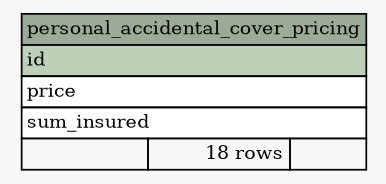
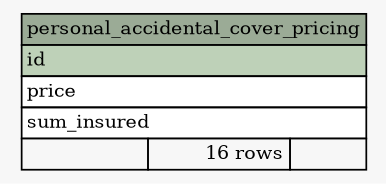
  digraph {
    bgcolor="#f7f7f7"
    fontname="DejaVu Serif"
    fontsize=11
    nodesep=0.18
    rankdir=TB
    ranksep=0.46
-   n1 [fontname="DejaVu Serif" fontsize=11 label=<     <TABLE BORDER="0" CELLBORDER="1" CELLSPACING="0" BGCOLOR="#ffffff">       <TR><TD COLSPAN="3" BGCOLOR="#9bab96" ALIGN="CENTER">personal_accidental_cover_pricing</TD></TR>       <TR><TD PORT="id" COLSPAN="3" BGCOLOR="#bed1b8" ALIGN="LEFT">id</TD></TR>       <TR><TD PORT="price" COLSPAN="3" ALIGN="LEFT">price</TD></TR>       <TR><TD PORT="sum_insured" COLSPAN="3" ALIGN="LEFT">sum_insured</TD></TR>       <TR><TD ALIGN="LEFT" BGCOLOR="#f7f7f7">  </TD><TD ALIGN="RIGHT" BGCOLOR="#f7f7f7">18 rows</TD><TD ALIGN="RIGHT" BGCOLOR="#f7f7f7">  </TD></TR>     </TABLE>> shape=plaintext]
+   n1 [fontname="DejaVu Serif" fontsize=11 label=<     <TABLE BORDER="0" CELLBORDER="1" CELLSPACING="0" BGCOLOR="#ffffff">       <TR><TD COLSPAN="3" BGCOLOR="#9bab96" ALIGN="CENTER">personal_accidental_cover_pricing</TD></TR>       <TR><TD PORT="id" COLSPAN="3" BGCOLOR="#bed1b8" ALIGN="LEFT">id</TD></TR>       <TR><TD PORT="price" COLSPAN="3" ALIGN="LEFT">price</TD></TR>       <TR><TD PORT="sum_insured" COLSPAN="3" ALIGN="LEFT">sum_insured</TD></TR>       <TR><TD ALIGN="LEFT" BGCOLOR="#f7f7f7">  </TD><TD ALIGN="RIGHT" BGCOLOR="#f7f7f7">16 rows</TD><TD ALIGN="RIGHT" BGCOLOR="#f7f7f7">  </TD></TR>     </TABLE>> shape=plaintext]
  }
